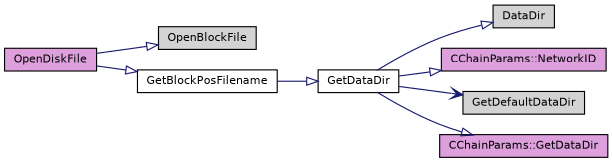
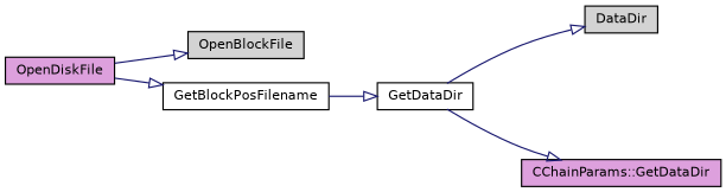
  digraph {
    rankdir=LR
    node [color=black fillcolor=lightgrey fontname=Helvetica fontsize=10 shape=record style=filled]
    edge [arrowhead=onormal color=midnightblue fontname=Helvetica fontsize=10 labelfontname=Helvetica labelfontsize=10 style=solid]
    n1 [fontcolor=black height=0.2 label=OpenBlockFile width=0.4]
    n2 [fillcolor=plum height=0.2 label=OpenDiskFile width=0.4]
    n3 [fillcolor=white height=0.2 label=GetBlockPosFilename width=0.4]
    n4 [fillcolor=white height=0.2 label=GetDataDir width=0.4]
    n5 [height=0.2 label=DataDir width=0.4]
-   n6 [fillcolor=plum height=0.2 label="CChainParams::NetworkID" width=0.4]
-   n7 [height=0.2 label=GetDefaultDataDir width=0.4]
    n8 [fillcolor=plum height=0.2 label="CChainParams::GetDataDir" width=0.4]
    n2 -> n1
    n2 -> n3
    n3 -> n4
    n4 -> n5
-   n4 -> n6
-   n4 -> n7 [arrowhead=vee]
    n4 -> n8
  }
